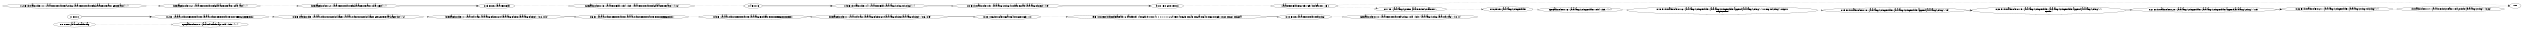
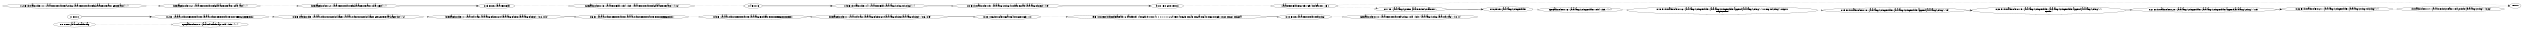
  digraph {
    rankdir=LR
    edge [arrowhead=vee style=dotted]
    "$r0 = new java.util.HashMap"
    "specialinvoke $r0.<java.util.HashMap: void <init>()>()"
    "r1 = $r0"
    "$r2 = <java.awt.font.TextAttribute: java.awt.font.TextAttribute NUMERIC_SHAPING>"
    "$r3 = staticinvoke <java.awt.font.NumericShaper: java.awt.font.NumericShaper getContextualShaper(int)>(2)"
    "interfaceinvoke r1.<java.util.Map: java.lang.Object put(java.lang.Object,java.lang.Object)>($r2, $r3)"
    "$r6 = <java.awt.font.TextAttribute: java.awt.font.TextAttribute RUN_DIRECTION>"
    "$r5 = <java.awt.font.TextAttribute: java.lang.Boolean RUN_DIRECTION_RTL>"
    "interfaceinvoke r1.<java.util.Map: java.lang.Object put(java.lang.Object,java.lang.Object)>($r6, $r5)"
    "r8 = \"\u0623\u0643\u062a\u0648\u0628\u0631 10\""
    "r9 = \"sun.text.bidi.BidiBase[dir: 2 baselevel: 1 length: 9 runs: [1 1 1 1 1 1 1 2 2] text: [0x623 0x643 0x62a 0x648 0x628 0x631 0x20 0x661 0x660]]\""
    "$r10 = new java.text.AttributedString"
    "specialinvoke $r10.<java.text.AttributedString: void <init>(java.lang.String,java.util.Map)>(r8, r1)"
    "r12 = virtualinvoke r11.<java.text.AttributedString: java.text.AttributedCharacterIterator getIterator()>()"
    "interfaceinvoke r12.<java.text.AttributedCharacterIterator: char last()>()"
    "interfaceinvoke r12.<java.text.AttributedCharacterIterator: char next()>()"
    "$r13 = new java.text.Bidi"
    "specialinvoke $r13.<java.text.Bidi: void <init>(java.text.AttributedCharacterIterator)>(r12)"
    "r14 = $r13"
    "r15 = virtualinvoke r14.<java.text.Bidi: java.lang.String toString()>()"
    "$z0 = virtualinvoke r15.<java.lang.String: boolean equals(java.lang.Object)>(r9)"
    "if $z0 != 0 goto return"
    "<javaT.text.Bidi.Bug7051769: boolean err> = 1"
-   return [label=sun]
+   return
    "$r17 = <java.lang.System: java.io.PrintStream err>"
    "$r16 = new java.lang.StringBuilder"
    "specialinvoke $r16.<java.lang.StringBuilder: void <init>()>()"
    "$r18 = virtualinvoke $r16.<java.lang.StringBuilder: java.lang.StringBuilder append(java.lang.String)>(\"Wrong toString() output: \n\tExpected=\")"
    "$r19 = virtualinvoke $r18.<java.lang.StringBuilder: java.lang.StringBuilder append(java.lang.String)>(r9)"
    "$r20 = virtualinvoke $r19.<java.lang.StringBuilder: java.lang.StringBuilder append(java.lang.String)>(\"\n\tGot=\")"
    "$r21 = virtualinvoke $r20.<java.lang.StringBuilder: java.lang.StringBuilder append(java.lang.String)>(r15)"
    "$r22 = virtualinvoke $r21.<java.lang.StringBuilder: java.lang.String toString()>()"
    "virtualinvoke $r17.<java.io.PrintStream: void println(java.lang.String)>($r22)"
    "$r0 = new java.util.HashMap" -> "specialinvoke $r0.<java.util.HashMap: void <init>()>()" [arrowhead=odot]
    "r1 = $r0" -> "$r2 = <java.awt.font.TextAttribute: java.awt.font.TextAttribute NUMERIC_SHAPING>" [style=bold]
    "$r2 = <java.awt.font.TextAttribute: java.awt.font.TextAttribute NUMERIC_SHAPING>" -> "$r3 = staticinvoke <java.awt.font.NumericShaper: java.awt.font.NumericShaper getContextualShaper(int)>(2)"
    "$r3 = staticinvoke <java.awt.font.NumericShaper: java.awt.font.NumericShaper getContextualShaper(int)>(2)" -> "interfaceinvoke r1.<java.util.Map: java.lang.Object put(java.lang.Object,java.lang.Object)>($r2, $r3)"
    "interfaceinvoke r1.<java.util.Map: java.lang.Object put(java.lang.Object,java.lang.Object)>($r2, $r3)" -> "$r6 = <java.awt.font.TextAttribute: java.awt.font.TextAttribute RUN_DIRECTION>" [arrowhead=odot style=bold]
    "$r6 = <java.awt.font.TextAttribute: java.awt.font.TextAttribute RUN_DIRECTION>" -> "$r5 = <java.awt.font.TextAttribute: java.lang.Boolean RUN_DIRECTION_RTL>" [arrowhead=odot]
    "$r5 = <java.awt.font.TextAttribute: java.lang.Boolean RUN_DIRECTION_RTL>" -> "interfaceinvoke r1.<java.util.Map: java.lang.Object put(java.lang.Object,java.lang.Object)>($r6, $r5)" [arrowhead=odot style=bold]
    "interfaceinvoke r1.<java.util.Map: java.lang.Object put(java.lang.Object,java.lang.Object)>($r6, $r5)" -> "r8 = \"\u0623\u0643\u062a\u0648\u0628\u0631 10\"" [arrowhead=odot style=bold]
    "r8 = \"\u0623\u0643\u062a\u0648\u0628\u0631 10\"" -> "r9 = \"sun.text.bidi.BidiBase[dir: 2 baselevel: 1 length: 9 runs: [1 1 1 1 1 1 1 2 2] text: [0x623 0x643 0x62a 0x648 0x628 0x631 0x20 0x661 0x660]]\""
    "r9 = \"sun.text.bidi.BidiBase[dir: 2 baselevel: 1 length: 9 runs: [1 1 1 1 1 1 1 2 2] text: [0x623 0x643 0x62a 0x648 0x628 0x631 0x20 0x661 0x660]]\"" -> "$r10 = new java.text.AttributedString" [arrowhead=odot style=bold]
    "$r10 = new java.text.AttributedString" -> "specialinvoke $r10.<java.text.AttributedString: void <init>(java.lang.String,java.util.Map)>(r8, r1)" [arrowhead=odot]
    "r12 = virtualinvoke r11.<java.text.AttributedString: java.text.AttributedCharacterIterator getIterator()>()" -> "interfaceinvoke r12.<java.text.AttributedCharacterIterator: char last()>()"
    "interfaceinvoke r12.<java.text.AttributedCharacterIterator: char last()>()" -> "interfaceinvoke r12.<java.text.AttributedCharacterIterator: char next()>()"
    "interfaceinvoke r12.<java.text.AttributedCharacterIterator: char next()>()" -> "$r13 = new java.text.Bidi" [style=bold]
    "$r13 = new java.text.Bidi" -> "specialinvoke $r13.<java.text.Bidi: void <init>(java.text.AttributedCharacterIterator)>(r12)" [arrowhead=odot]
    "specialinvoke $r13.<java.text.Bidi: void <init>(java.text.AttributedCharacterIterator)>(r12)" -> "r14 = $r13" [arrowhead=odot]
    "r14 = $r13" -> "r15 = virtualinvoke r14.<java.text.Bidi: java.lang.String toString()>()" [style=bold]
    "r15 = virtualinvoke r14.<java.text.Bidi: java.lang.String toString()>()" -> "$z0 = virtualinvoke r15.<java.lang.String: boolean equals(java.lang.Object)>(r9)" [arrowhead=odot style=bold]
    "$z0 = virtualinvoke r15.<java.lang.String: boolean equals(java.lang.Object)>(r9)" -> "if $z0 != 0 goto return" [style=bold]
    "if $z0 != 0 goto return" -> "<javaT.text.Bidi.Bug7051769: boolean err> = 1" [arrowhead=odot]
    "<javaT.text.Bidi.Bug7051769: boolean err> = 1" -> return
    "<javaT.text.Bidi.Bug7051769: boolean err> = 1" -> "$r17 = <java.lang.System: java.io.PrintStream err>"
-   "$r17 = <java.lang.System: java.io.PrintStream err>" -> "$r16 = new java.lang.StringBuilder"
+   "$r17 = <java.lang.System: java.io.PrintStream err>" -> "$r16 = new java.lang.StringBuilder" [style=bold]
    "$r16 = new java.lang.StringBuilder" -> "specialinvoke $r16.<java.lang.StringBuilder: void <init>()>()" [arrowhead=odot]
    "specialinvoke $r16.<java.lang.StringBuilder: void <init>()>()" -> "$r18 = virtualinvoke $r16.<java.lang.StringBuilder: java.lang.StringBuilder append(java.lang.String)>(\"Wrong toString() output: \n\tExpected=\")" [arrowhead=odot]
    "$r18 = virtualinvoke $r16.<java.lang.StringBuilder: java.lang.StringBuilder append(java.lang.String)>(\"Wrong toString() output: \n\tExpected=\")" -> "$r19 = virtualinvoke $r18.<java.lang.StringBuilder: java.lang.StringBuilder append(java.lang.String)>(r9)"
    "$r19 = virtualinvoke $r18.<java.lang.StringBuilder: java.lang.StringBuilder append(java.lang.String)>(r9)" -> "$r20 = virtualinvoke $r19.<java.lang.StringBuilder: java.lang.StringBuilder append(java.lang.String)>(\"\n\tGot=\")" [style=bold]
    "$r20 = virtualinvoke $r19.<java.lang.StringBuilder: java.lang.StringBuilder append(java.lang.String)>(\"\n\tGot=\")" -> "$r21 = virtualinvoke $r20.<java.lang.StringBuilder: java.lang.StringBuilder append(java.lang.String)>(r15)" [arrowhead=odot style=bold]
    "$r21 = virtualinvoke $r20.<java.lang.StringBuilder: java.lang.StringBuilder append(java.lang.String)>(r15)" -> "$r22 = virtualinvoke $r21.<java.lang.StringBuilder: java.lang.String toString()>()" [style=bold]
    "$r22 = virtualinvoke $r21.<java.lang.StringBuilder: java.lang.String toString()>()" -> "virtualinvoke $r17.<java.io.PrintStream: void println(java.lang.String)>($r22)" [arrowhead=odot]
    "virtualinvoke $r17.<java.io.PrintStream: void println(java.lang.String)>($r22)" -> return
  }
